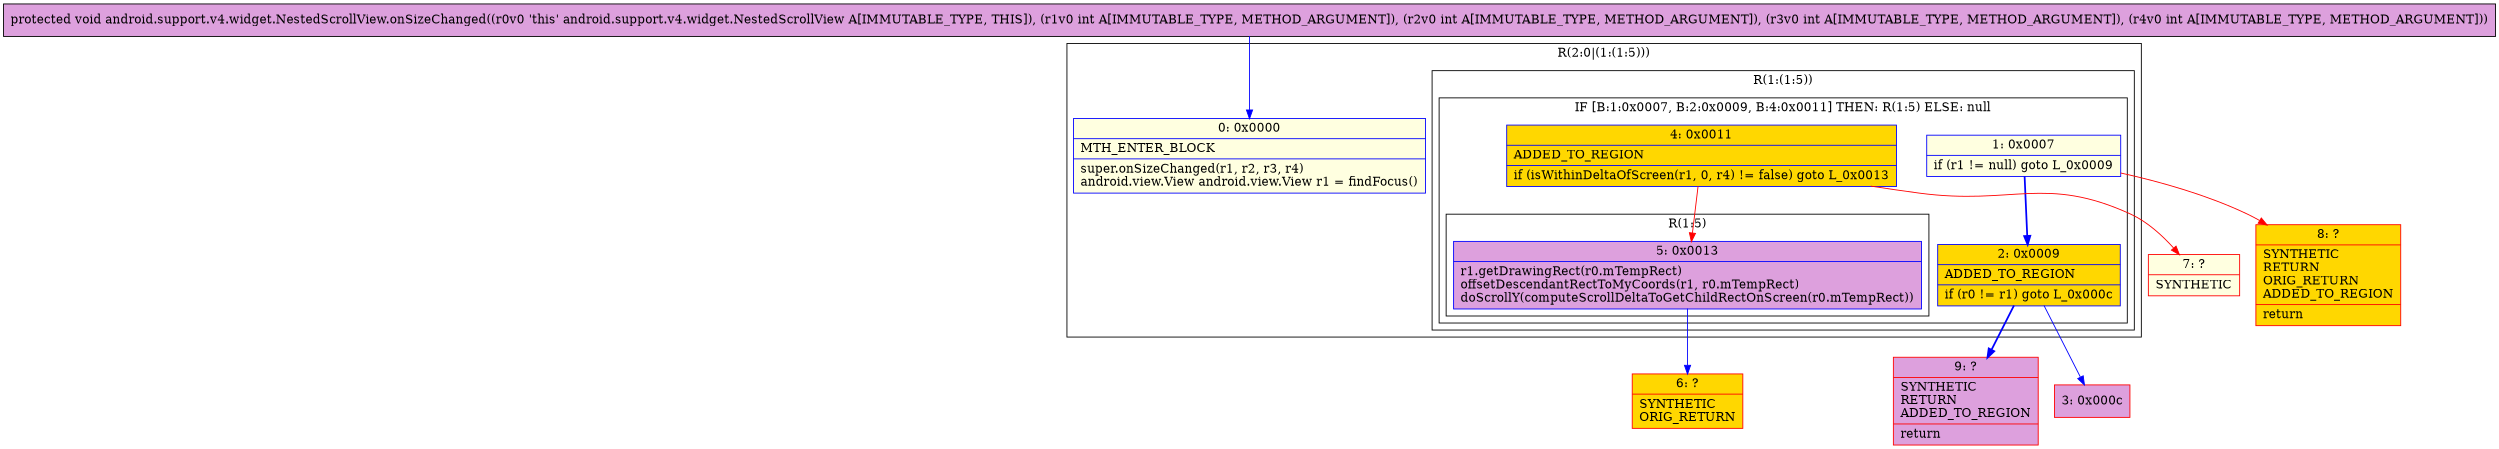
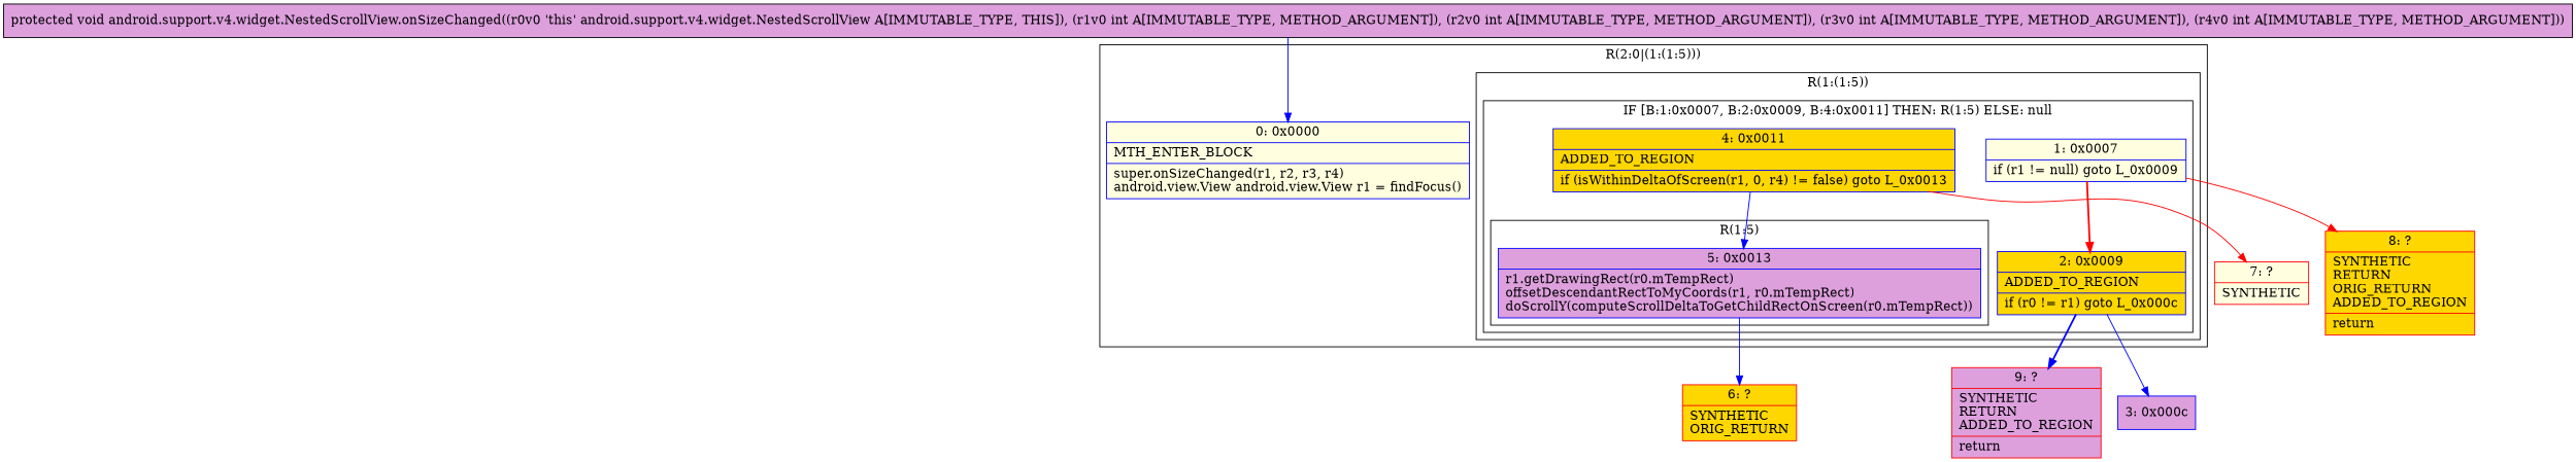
  digraph {
    node [color=blue fillcolor=plum shape=record style=filled]
    edge [color=blue style=solid]
    n1 [label="{5\:\ 0x0013|r1.getDrawingRect(r0.mTempRect)\loffsetDescendantRectToMyCoords(r1, r0.mTempRect)\ldoScrollY(computeScrollDeltaToGetChildRectOnScreen(r0.mTempRect))\l}"]
    n2 [fillcolor=lightyellow label="{1\:\ 0x0007|if (r1 != null) goto L_0x0009\l}"]
    n3 [fillcolor=gold label="{2\:\ 0x0009|ADDED_TO_REGION\l|if (r0 != r1) goto L_0x000c\l}"]
    n4 [fillcolor=gold label="{4\:\ 0x0011|ADDED_TO_REGION\l|if (isWithinDeltaOfScreen(r1, 0, r4) != false) goto L_0x0013\l}"]
    n5 [fillcolor=lightyellow label="{0\:\ 0x0000|MTH_ENTER_BLOCK\l|super.onSizeChanged(r1, r2, r3, r4)\landroid.view.View android.view.View r1 = findFocus()\l}"]
    n6 [color=red fillcolor=gold label="{6\:\ ?|SYNTHETIC\lORIG_RETURN\l}"]
    n7 [color=red fillcolor=gold label="{8\:\ ?|SYNTHETIC\lRETURN\lORIG_RETURN\lADDED_TO_REGION\l|return\l}"]
-   n8 [color=red label="{3\:\ 0x000c}"]
+   n8 [label="{3\:\ 0x000c}"]
    n9 [color=red label="{9\:\ ?|SYNTHETIC\lRETURN\lADDED_TO_REGION\l|return\l}"]
    n10 [color=red fillcolor=lightyellow label="{7\:\ ?|SYNTHETIC\l}"]
    n11 [label="{protected void android.support.v4.widget.NestedScrollView.onSizeChanged((r0v0 'this' android.support.v4.widget.NestedScrollView A[IMMUTABLE_TYPE, THIS]), (r1v0 int A[IMMUTABLE_TYPE, METHOD_ARGUMENT]), (r2v0 int A[IMMUTABLE_TYPE, METHOD_ARGUMENT]), (r3v0 int A[IMMUTABLE_TYPE, METHOD_ARGUMENT]), (r4v0 int A[IMMUTABLE_TYPE, METHOD_ARGUMENT])) }" color=""]
    subgraph cluster_1 {
      label="R(2:0|(1:(1:5)))"
      n5
      subgraph cluster_2 {
        label="R(1:(1:5))"
        subgraph cluster_3 {
          label="IF [B:1:0x0007, B:2:0x0009, B:4:0x0011] THEN: R(1:5) ELSE: null"
          n2
          n3
          n4
          subgraph cluster_4 {
            label="R(1:5)"
            n1
          }
        }
      }
    }
    n1 -> n6
-   n2 -> n3 [style=bold]
+   n2 -> n3 [color=red style=bold]
    n2 -> n7 [color=red]
    n3 -> n8
    n3 -> n9 [style=bold]
-   n4 -> n1 [color=red]
+   n4 -> n1
    n4 -> n10 [color=red]
    n11 -> n5
  }
